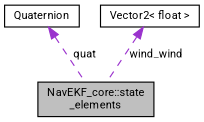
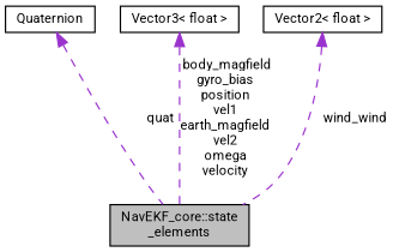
  digraph {
    fontname=Roboto
    node [color=black fillcolor=white fontname=Roboto fontsize=10 shape=record style=filled]
    edge [color=darkorchid3 dir=back fontname=Roboto fontsize=10 labelfontname=Helvetica labelfontsize=10 style=dashed]
    n1 [fillcolor=grey75 fontcolor=black height=0.2 label="NavEKF_core::state\l_elements" width=0.4]
    n2 [height=0.2 label=Quaternion width=0.4]
+   n3 [height=0.2 label="Vector3\< float \>" width=0.4]
    n4 [height=0.2 label="Vector2\< float \>" width=0.4]
    n2 -> n1 [label=" quat"]
+   n3 -> n1 [label=" body_magfield\ngyro_bias\nposition\nvel1\nearth_magfield\nvel2\nomega\nvelocity"]
    n4 -> n1 [label=" wind_wind"]
  }
